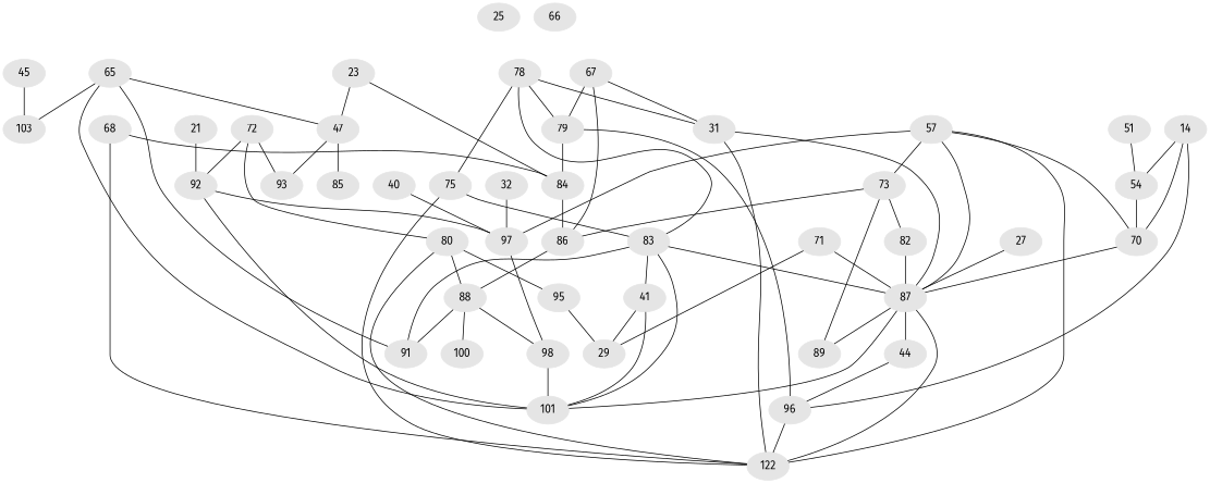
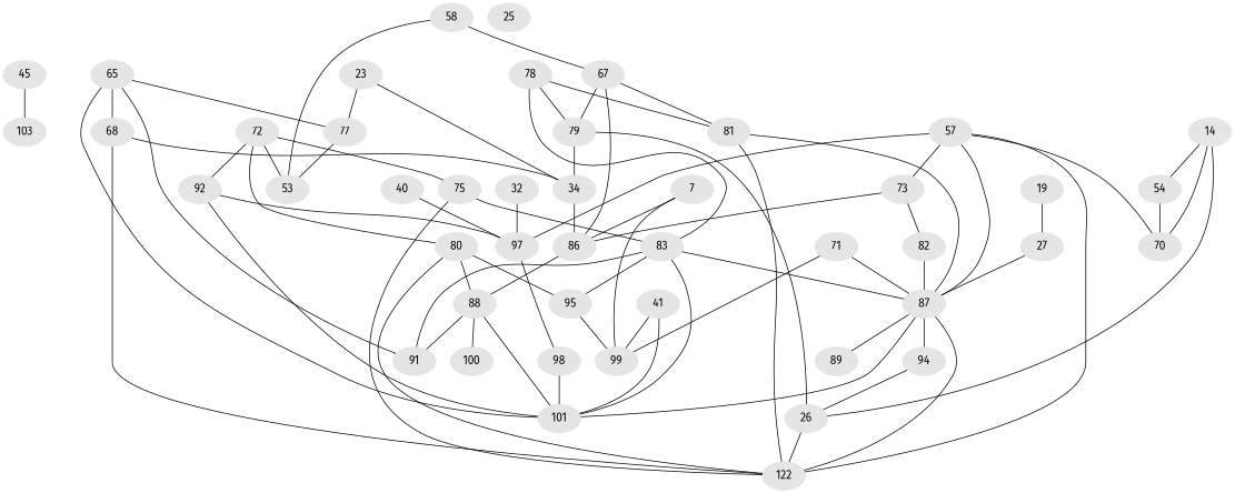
  graph {
    fontname="Fira Sans"
    node [color=gray90 fontname="Fira Sans" style=filled]
    edge [fontname="Fira Sans"]
+   7
    86
-   99 [label=29]
+   99
    88 [super="+9+53+76"]
    54 [super="+31"]
    70
    14
-   96 [super="+33+74"]
+   96 [super="+33+74" label=26]
    n9 [label=122 super="+20+64"]
+   19
    27
    87 [super="+39+62"]
-   21
    92
    97 [super="+37"]
    101 [super="+30+43+60+46+36+50+90"]
    23
-   77 [label=47]
-   84
-   93
-   85
+   77
+   84 [label=34]
+   93 [label=53]
    25
    89
-   94 [label=44]
+   94
    98
    40
    41
    45
    103
-   51
    n31 [label=32]
    68 [super="+48"]
    57 [super="+1"]
    73 [super="+42"]
    82 [super="+17"]
    67 [super="+22"]
    79
-   81 [super="+49+26" label=31]
+   81 [super="+49+26"]
+   58
    65
    91 [super="+59+69"]
-   66
    83 [super="+2+28+55"]
    95
    71 [super="+56"]
    72 [super="+61"]
    75 [super="+5+4"]
    80 [super="+47"]
    78
    100
+   7 -- 86
+   7 -- 99
    86 -- 88
-   88 -- 98
+   88 -- 101
    88 -- 91
    88 -- 100
    54 -- 70 [weight=2]
-   70 -- 87
    14 -- 54
    14 -- 70
    14 -- 96
    96 -- n9 [weight=3]
+   19 -- 27
    27 -- 87
    87 -- n9
    87 -- 101
    87 -- 89
    87 -- 94
-   21 -- 92
    92 -- 97
    92 -- 101
    97 -- 98
    23 -- 77
    23 -- 84
    77 -- 93
-   77 -- 85
    84 -- 86
    94 -- 96
    98 -- 101
    40 -- 97
    41 -- 99
    41 -- 101
    45 -- 103
-   51 -- 54
    n31 -- 97
    68 -- n9 [weight=2]
    68 -- 84
    57 -- 70
    57 -- n9
    57 -- 87
    57 -- 97 [weight=2]
    57 -- 73
    73 -- 86
-   73 -- 89
    73 -- 82
    82 -- 87
    67 -- 86
    67 -- 79
    67 -- 81
    79 -- 96
    79 -- 84
    81 -- n9
    81 -- 87
+   58 -- 93
+   58 -- 67
    65 -- 101
    65 -- 77
-   65 -- 103
+   65 -- 68
    65 -- 91
    83 -- 87 [weight=3]
    83 -- 101
    83 -- 91 [weight=2]
-   83 -- 41
+   83 -- 95
    95 -- 99
    71 -- 99
    71 -- 87 [weight=4]
    72 -- 92
    72 -- 93
-   78 -- 75 [weight=2]
+   72 -- 75 [weight=2]
    72 -- 80
    75 -- n9
    75 -- 83 [weight=2]
    80 -- 88
    80 -- n9
    80 -- 95
    78 -- 79
    78 -- 81
    78 -- 83
  }
